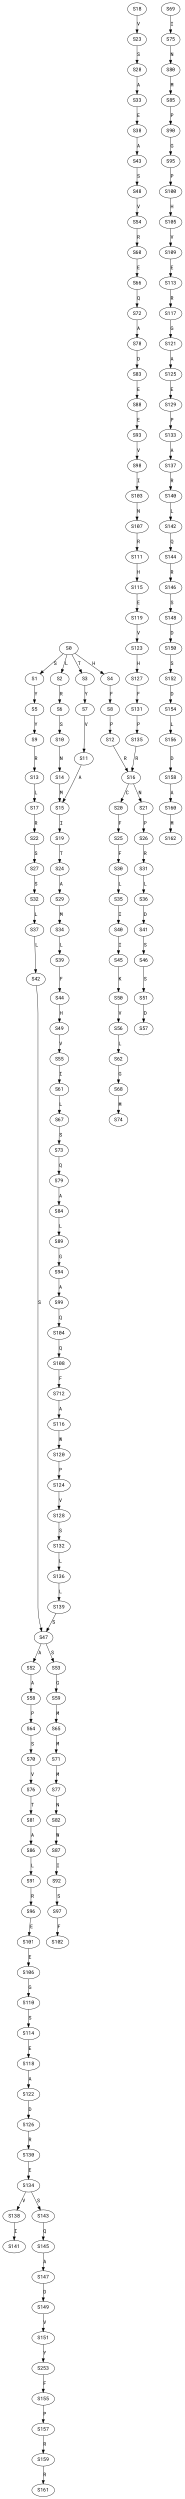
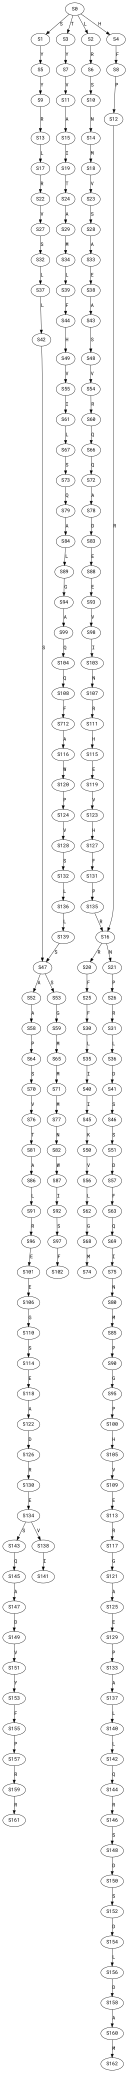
  strict digraph {
    fontname="Roboto Mono"
    node [fontname="Roboto Mono"]
    edge [fontname="Roboto Mono"]
    S0
    S1
    S2
    S3
    S4
    S5
    S6
    S7
    S8
    S9
    S10
    S11
    S12
    S13
    S14
    S15
    S16
    S17
    S18
    S19
    S20
    S21
    S22
    S23
    S24
    S25
    S26
    S27
    S28
    S29
    S30
    S31
    S32
    S33
    S34
    S35
    S36
    S37
    S38
    S39
    S40
    S41
    S42
    S43
    S44
    S45
    S46
    S47
    S48
    S49
    S50
    S51
    S52
    S53
    S54
    S55
    S56
    S57
    S58
    S59
    S60
    S61
    S62
+   S63
    S64
    S65
    S66
    S67
    S68
    S69
    S70
    S71
    S72
    S73
    S74
    S75
    S76
    S77
    S78
    S79
    S80
    S81
    S82
    S83
    S84
    S85
    S86
    S87
    S88
    S89
    S90
    S91
    S92
    S93
    S94
    S95
    S96
    S97
    S98
    S99
    S100
    S101
    S102
    S103
    S104
    S105
    S106
    S107
    S108
    S109
    S110
    S111
    n113 [label=S712]
    S113
    S114
    S115
    S116
    S117
    S118
    S119
    S120
    S121
    S122
    S123
    S124
    S125
    S126
    S127
    S128
    S129
    S130
    S131
    S132
    S133
    S134
    S135
    S136
    S137
    S138
    S143
    S139
    S140
    S141
    S142
    S144
    S145
    S146
    S147
    S148
    S149
    S150
    S151
    S152
-   S153 [label=S253]
+   S153
    S154
    S155
    S156
    S157
    S158
    S159
    S160
    S161
    S162
    S0 -> S1 [label=S]
    S0 -> S2 [label=L]
    S0 -> S3 [label=T]
    S0 -> S4 [label=H]
    S1 -> S5 [label=Y]
    S2 -> S6 [label=R]
    S3 -> S7 [label=Y]
    S4 -> S8 [label=F]
    S5 -> S9 [label=Y]
    S6 -> S10 [label=S]
    S7 -> S11 [label=V]
    S8 -> S12 [label=P]
    S9 -> S13 [label=R]
    S10 -> S14 [label=N]
    S11 -> S15 [label=A]
    S12 -> S16 [label=R]
    S13 -> S17 [label=L]
-   S14 -> S15 [label=M]
+   S14 -> S18 [label=M]
    S15 -> S19 [label=I]
-   S16 -> S20 [label=C]
+   S16 -> S20 [label=R]
    S16 -> S21 [label=N]
    S17 -> S22 [label=R]
    S18 -> S23 [label=V]
    S19 -> S24 [label=T]
    S20 -> S25 [label=F]
    S21 -> S26 [label=P]
-   S22 -> S27 [label=S]
+   S22 -> S27 [label=V]
    S23 -> S28 [label=S]
    S24 -> S29 [label=A]
    S25 -> S30 [label=F]
    S26 -> S31 [label=R]
    S27 -> S32 [label=S]
    S28 -> S33 [label=A]
    S29 -> S34 [label=M]
    S30 -> S35 [label=L]
    S31 -> S36 [label=L]
    S32 -> S37 [label=L]
    S33 -> S38 [label=E]
    S34 -> S39 [label=L]
    S35 -> S40 [label=I]
    S36 -> S41 [label=D]
    S37 -> S42 [label=L]
    S38 -> S43 [label=A]
    S39 -> S44 [label=F]
    S40 -> S45 [label=I]
    S41 -> S46 [label=S]
    S42 -> S47 [label=S]
    S43 -> S48 [label=S]
    S44 -> S49 [label=H]
    S45 -> S50 [label=K]
    S46 -> S51 [label=S]
    S47 -> S52 [label=A]
    S47 -> S53 [label=S]
    S48 -> S54 [label=V]
    S49 -> S55 [label=V]
    S50 -> S56 [label=V]
    S51 -> S57 [label=D]
    S52 -> S58 [label=A]
    S53 -> S59 [label=G]
    S54 -> S60 [label=R]
    S55 -> S61 [label=I]
    S56 -> S62 [label=L]
+   S57 -> S63 [label=F]
    S58 -> S64 [label=P]
    S59 -> S65 [label=M]
-   S60 -> S66 [label=E]
+   S60 -> S66 [label=Q]
    S61 -> S67 [label=L]
    S62 -> S68 [label=G]
+   S63 -> S69 [label=Q]
    S64 -> S70 [label=S]
    S65 -> S71 [label=M]
    S66 -> S72 [label=Q]
    S67 -> S73 [label=S]
    S68 -> S74 [label=M]
    S69 -> S75 [label=I]
    S70 -> S76 [label=V]
    S71 -> S77 [label=M]
    S72 -> S78 [label=A]
    S73 -> S79 [label=Q]
    S75 -> S80 [label=N]
    S76 -> S81 [label=T]
    S77 -> S82 [label=N]
    S78 -> S83 [label=D]
    S79 -> S84 [label=A]
    S80 -> S85 [label=M]
    S81 -> S86 [label=A]
    S82 -> S87 [label=W]
    S83 -> S88 [label=E]
    S84 -> S89 [label=L]
    S85 -> S90 [label=P]
    S86 -> S91 [label=L]
    S87 -> S92 [label=I]
    S88 -> S93 [label=E]
    S89 -> S94 [label=G]
    S90 -> S95 [label=G]
    S91 -> S96 [label=R]
    S92 -> S97 [label=S]
    S93 -> S98 [label=V]
    S94 -> S99 [label=A]
    S95 -> S100 [label=P]
    S96 -> S101 [label=E]
    S97 -> S102 [label=F]
    S98 -> S103 [label=I]
    S99 -> S104 [label=Q]
    S100 -> S105 [label=H]
    S101 -> S106 [label=E]
    S103 -> S107 [label=N]
    S104 -> S108 [label=Q]
    S105 -> S109 [label=V]
    S106 -> S110 [label=G]
    S107 -> S111 [label=R]
    S108 -> n113 [label=F]
    S109 -> S113 [label=E]
    S110 -> S114 [label=S]
    S111 -> S115 [label=H]
    n113 -> S116 [label=A]
    S113 -> S117 [label=R]
    S114 -> S118 [label=E]
    S115 -> S119 [label=E]
    S116 -> S120 [label=W]
    S117 -> S121 [label=G]
    S118 -> S122 [label=A]
    S119 -> S123 [label=V]
    S120 -> S124 [label=P]
    S121 -> S125 [label=A]
    S122 -> S126 [label=D]
    S123 -> S127 [label=H]
    S124 -> S128 [label=V]
    S125 -> S129 [label=E]
    S126 -> S130 [label=R]
    S127 -> S131 [label=F]
    S128 -> S132 [label=S]
    S129 -> S133 [label=P]
    S130 -> S134 [label=E]
    S131 -> S135 [label=P]
    S132 -> S136 [label=L]
    S133 -> S137 [label=A]
    S134 -> S138 [label=V]
    S134 -> S143 [label=S]
    S135 -> S16 [label=R]
    S136 -> S139 [label=L]
-   S137 -> S140 [label=R]
+   S137 -> S140 [label=L]
    S138 -> S141 [label=I]
    S143 -> S145 [label=Q]
    S139 -> S47 [label=S]
    S140 -> S142 [label=L]
    S142 -> S144 [label=Q]
    S144 -> S146 [label=R]
    S145 -> S147 [label=A]
    S146 -> S148 [label=S]
    S147 -> S149 [label=D]
    S148 -> S150 [label=D]
    S149 -> S151 [label=V]
    S150 -> S152 [label=S]
    S151 -> S153 [label=Y]
    S152 -> S154 [label=D]
    S153 -> S155 [label=F]
    S154 -> S156 [label=L]
    S155 -> S157 [label=P]
    S156 -> S158 [label=D]
    S157 -> S159 [label=R]
    S158 -> S160 [label=A]
    S159 -> S161 [label=R]
    S160 -> S162 [label=M]
  }
